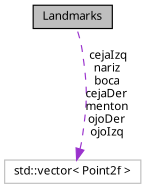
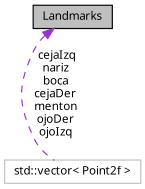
  digraph {
    fontname="Noto Sans"
    node [fontname="Noto Sans" fontsize=10 shape=record style=filled]
    n1 [color=black fillcolor=grey75 fontcolor=black height=0.2 label=Landmarks width=0.4]
    n2 [color=grey75 fillcolor=white height=0.2 label="std::vector\< Point2f \>" width=0.4]
-   n2 -> n1 [color=darkorchid3 dir=back fontname="Noto Sans" fontsize=10 label=" cejaIzq\nnariz\nboca\ncejaDer\nmenton\nojoDer\nojoIzq" labelfontname=Helvetica labelfontsize=10 style=dashed]
+   n1 -> n2 [color=darkorchid3 dir=back fontname="Noto Sans" fontsize=10 label=" cejaIzq\nnariz\nboca\ncejaDer\nmenton\nojoDer\nojoIzq" labelfontname=Helvetica labelfontsize=10 style=dashed]
  }
